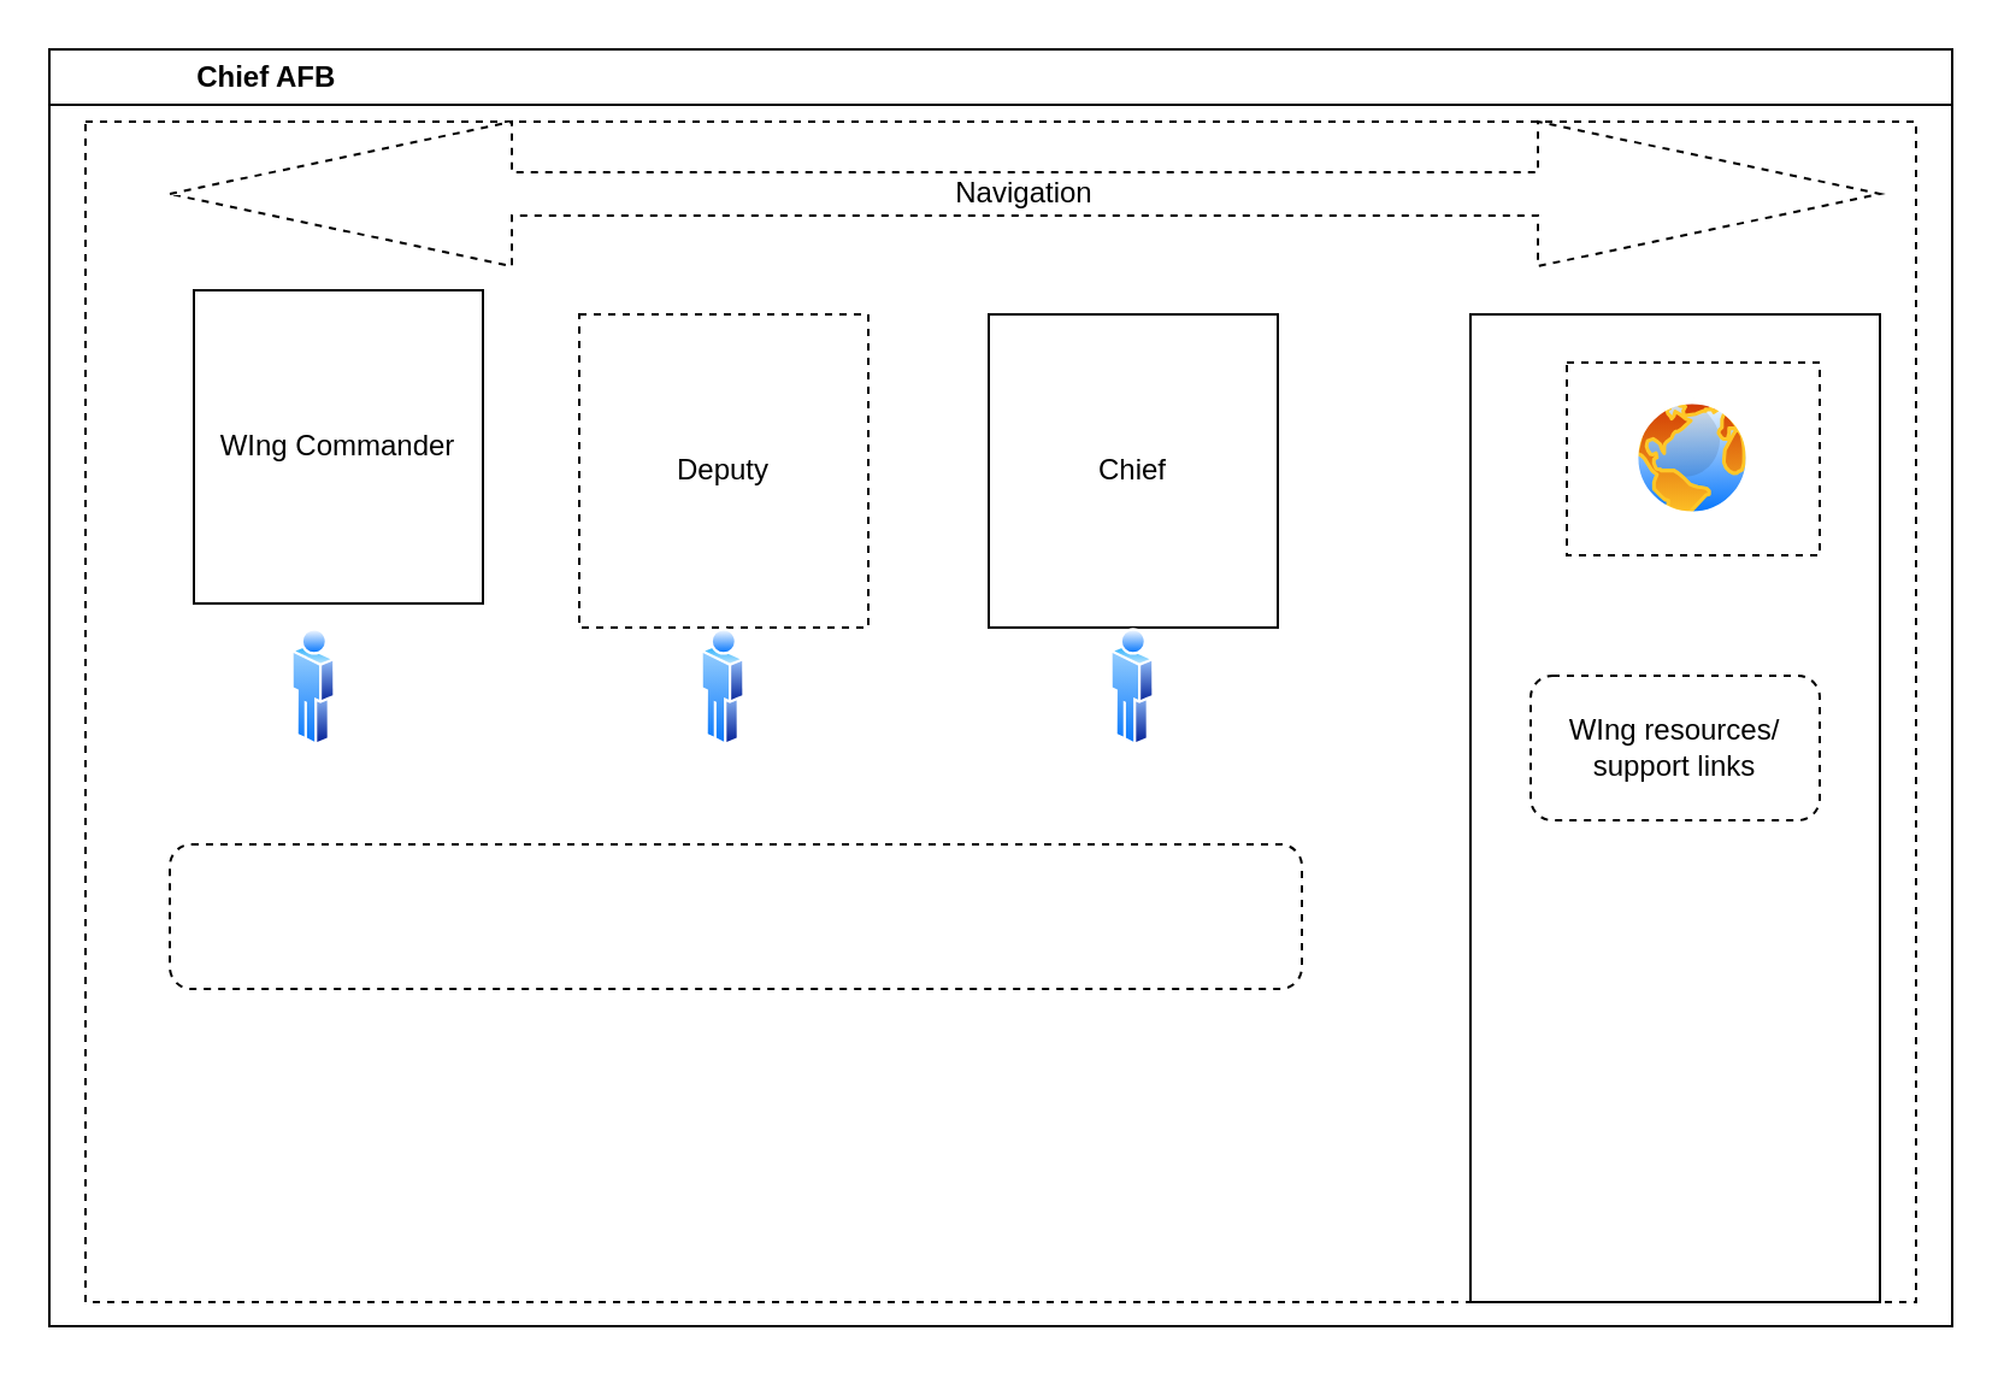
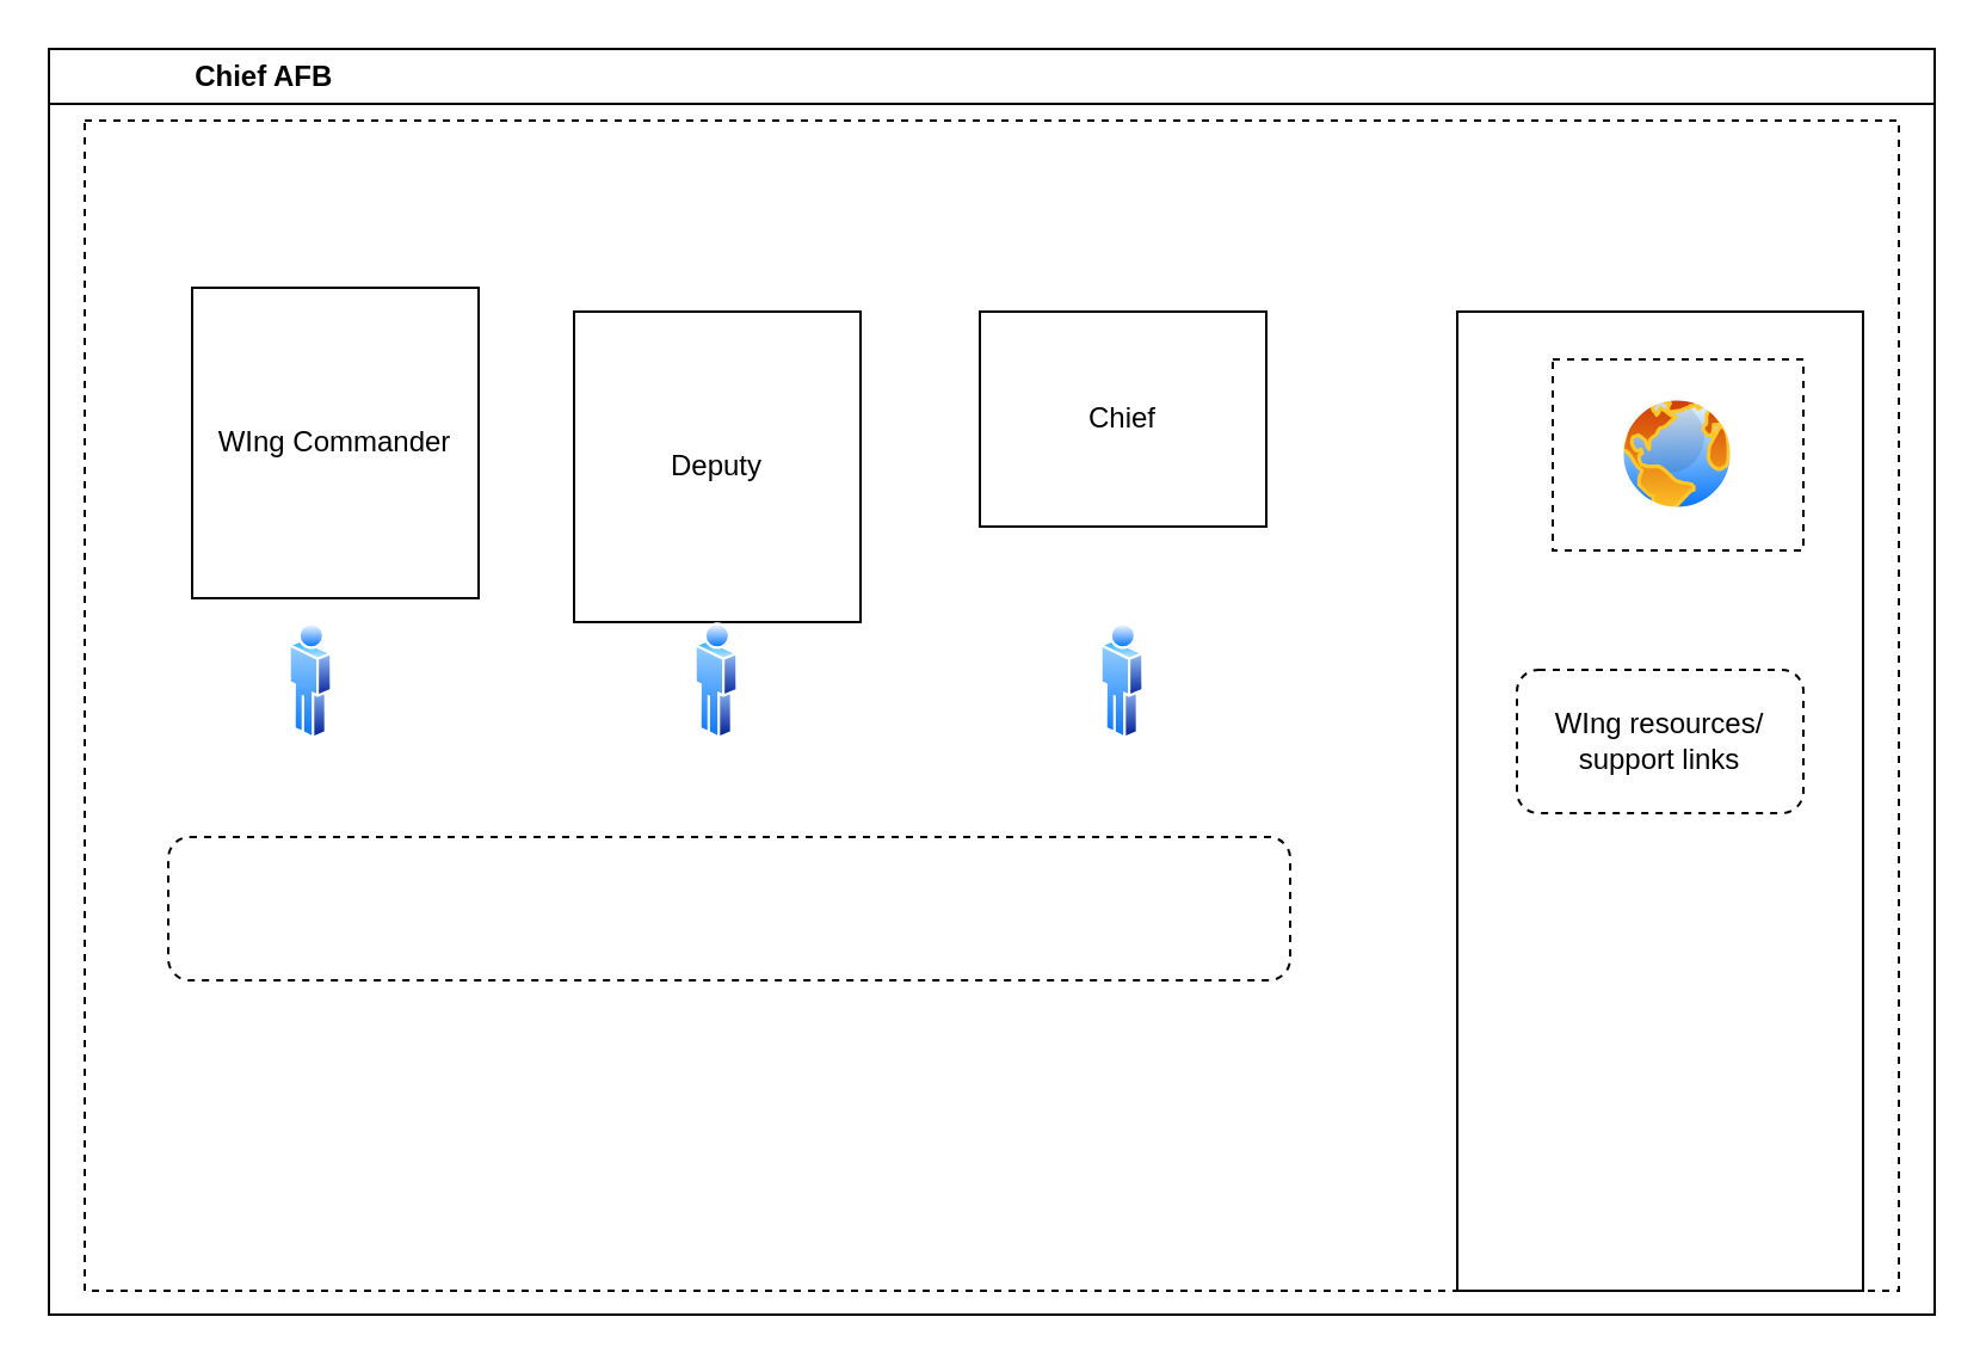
  <mxCell id="0" />
  <mxCell id="1" parent="0" />
  <mxCell id="2" value="Chief AFB&lt;span style=&quot;white-space: pre;&quot;&gt;&#09;&lt;/span&gt;&lt;span style=&quot;white-space: pre;&quot;&gt;&#09;&lt;/span&gt;&lt;span style=&quot;white-space: pre;&quot;&gt;&#09;&lt;/span&gt;&lt;span style=&quot;white-space: pre;&quot;&gt;&#09;&lt;/span&gt;&lt;span style=&quot;white-space: pre;&quot;&gt;&#09;&lt;/span&gt;&lt;span style=&quot;white-space: pre;&quot;&gt;&#09;&lt;/span&gt;&lt;span style=&quot;white-space: pre;&quot;&gt;&#09;&lt;/span&gt;&lt;span style=&quot;white-space: pre;&quot;&gt;&#09;&lt;/span&gt;&lt;span style=&quot;white-space: pre;&quot;&gt;&#09;&lt;/span&gt;&lt;span style=&quot;white-space: pre;&quot;&gt;&#09;&lt;/span&gt;&lt;span style=&quot;white-space: pre;&quot;&gt;&#09;&lt;/span&gt;&lt;span style=&quot;white-space: pre;&quot;&gt;&#09;&lt;/span&gt;&lt;span style=&quot;white-space: pre;&quot;&gt;&#09;&lt;/span&gt;&lt;span style=&quot;white-space: pre;&quot;&gt;&#09;&lt;/span&gt;&lt;span style=&quot;white-space: pre;&quot;&gt;&#09;&lt;/span&gt;&lt;span style=&quot;white-space: pre;&quot;&gt;&#09;&lt;/span&gt;&lt;span style=&quot;white-space: pre;&quot;&gt;&#09;&lt;/span&gt;&lt;span style=&quot;white-space: pre;&quot;&gt;&#09;&lt;/span&gt;&lt;span style=&quot;white-space: pre;&quot;&gt;&#09;&lt;/span&gt;&lt;span style=&quot;white-space: pre;&quot;&gt;&#09;&lt;/span&gt;&lt;span style=&quot;white-space: pre;&quot;&gt;&#09;&lt;/span&gt;&lt;span style=&quot;white-space: pre;&quot;&gt;&#09;&lt;/span&gt;&lt;span style=&quot;white-space: pre;&quot;&gt;&#09;&lt;/span&gt;" style="swimlane;whiteSpace=wrap;html=1;" vertex="1" parent="1"><mxGeometry x="20" y="20" width="790" height="530" as="geometry" /></mxCell>
  <mxCell id="3" value="" style="rounded=0;whiteSpace=wrap;html=1;dashed=1;" vertex="1" parent="2"><mxGeometry x="15" y="30" width="760" height="490" as="geometry" /></mxCell>
  <mxCell id="4" value="WIng Commander" style="rounded=0;whiteSpace=wrap;html=1;" vertex="1" parent="2"><mxGeometry x="60" y="100" width="120" height="130" as="geometry" /></mxCell>
- <mxCell id="5" value="Deputy" style="rounded=0;whiteSpace=wrap;html=1;dashed=1;" vertex="1" parent="2"><mxGeometry x="220" y="110" width="120" height="130" as="geometry" /></mxCell>
- <mxCell id="6" value="Chief" style="rounded=0;whiteSpace=wrap;html=1;" vertex="1" parent="2"><mxGeometry x="390" y="110" width="120" height="130" as="geometry" /></mxCell>
+ <mxCell id="5" value="Deputy" style="rounded=0;whiteSpace=wrap;html=1;" vertex="1" parent="2"><mxGeometry x="220" y="110" width="120" height="130" as="geometry" /></mxCell>
+ <mxCell id="6" value="Chief" style="rounded=0;whiteSpace=wrap;html=1;" vertex="1" parent="2"><mxGeometry x="390" y="110" width="120" height="90" as="geometry" /></mxCell>
  <mxCell id="7" value="" style="rounded=0;whiteSpace=wrap;html=1;" vertex="1" parent="2"><mxGeometry x="590" y="110" width="170" height="410" as="geometry" /></mxCell>
  <mxCell id="8" value="Logo" style="rounded=0;whiteSpace=wrap;html=1;dashed=1;" vertex="1" parent="2"><mxGeometry x="630" y="130" width="105" height="80" as="geometry" /></mxCell>
  <mxCell id="9" value="" style="aspect=fixed;perimeter=ellipsePerimeter;html=1;align=center;shadow=0;dashed=0;spacingTop=3;image;image=img/lib/active_directory/user.svg;" vertex="1" parent="2"><mxGeometry x="100.75" y="240" width="18.5" height="50" as="geometry" /></mxCell>
  <mxCell id="10" value="" style="aspect=fixed;perimeter=ellipsePerimeter;html=1;align=center;shadow=0;dashed=0;spacingTop=3;image;image=img/lib/active_directory/user.svg;" vertex="1" parent="2"><mxGeometry x="270.75" y="240" width="18.5" height="50" as="geometry" /></mxCell>
  <mxCell id="11" value="" style="aspect=fixed;perimeter=ellipsePerimeter;html=1;align=center;shadow=0;dashed=0;spacingTop=3;image;image=img/lib/active_directory/user.svg;" vertex="1" parent="2"><mxGeometry x="440.75" y="240" width="18.5" height="50" as="geometry" /></mxCell>
  <mxCell id="12" value="" style="aspect=fixed;perimeter=ellipsePerimeter;html=1;align=center;shadow=0;dashed=0;spacingTop=3;image;image=img/lib/active_directory/internet_globe.svg;" vertex="1" parent="2"><mxGeometry x="657.5" y="145" width="50" height="50" as="geometry" /></mxCell>
- <mxCell id="13" value="Navigation" style="shape=doubleArrow;whiteSpace=wrap;html=1;dashed=1;" vertex="1" parent="2"><mxGeometry x="50" y="30" width="710" height="60" as="geometry" /></mxCell>
  <mxCell id="14" value="WIng resources/ support links" style="rounded=1;whiteSpace=wrap;html=1;dashed=1;" vertex="1" parent="2"><mxGeometry x="615" y="260" width="120" height="60" as="geometry" /></mxCell>
  <mxCell id="15" value="" style="rounded=1;whiteSpace=wrap;html=1;dashed=1;" vertex="1" parent="2"><mxGeometry x="50" y="330" width="470" height="60" as="geometry" /></mxCell>
